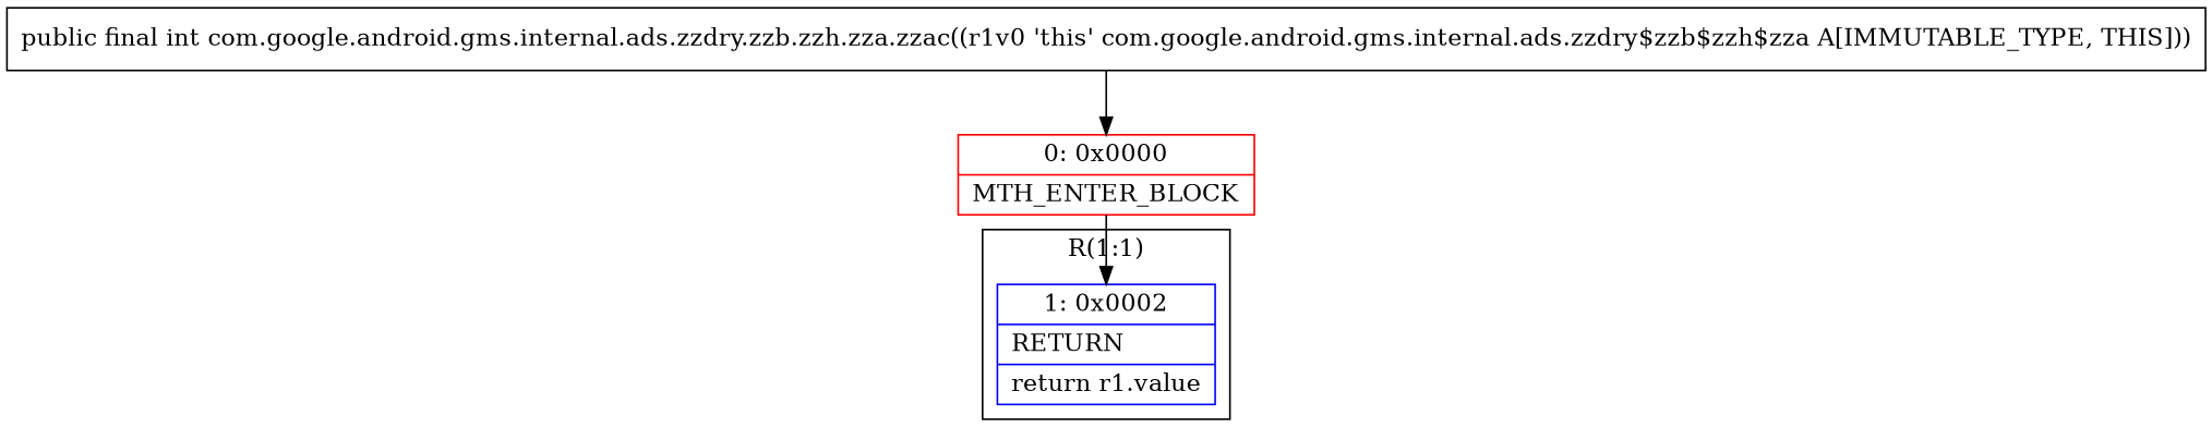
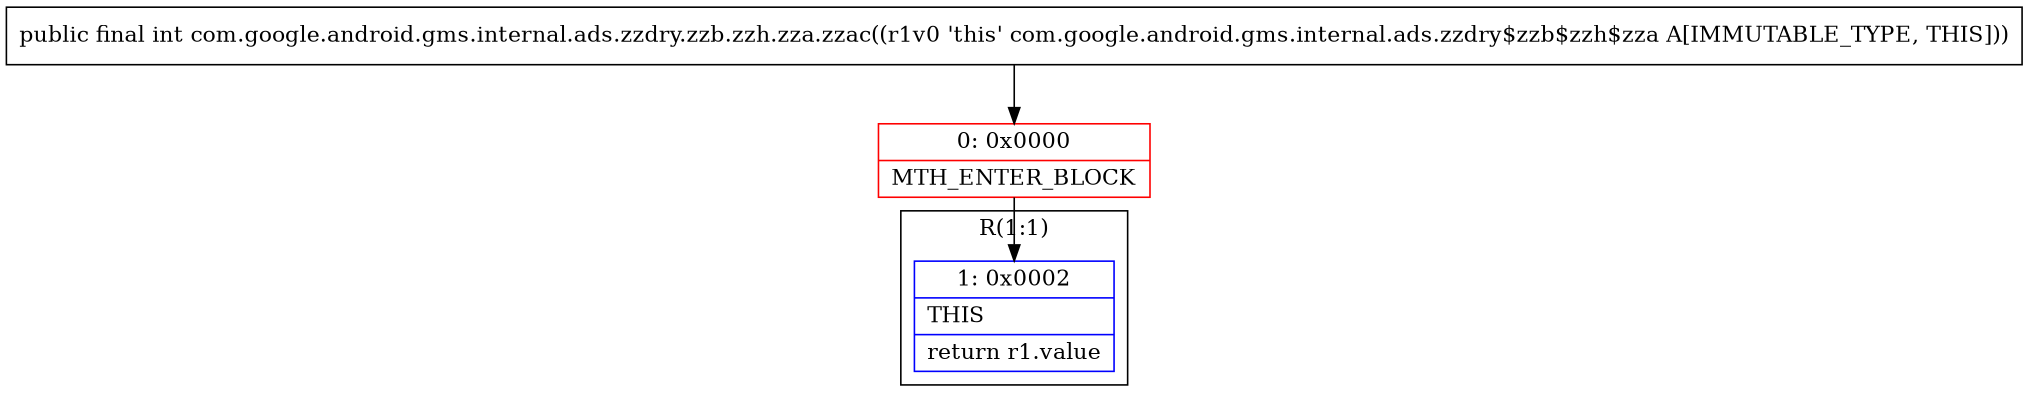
  digraph {
    node [shape=record]
-   n1 [color=blue label="{1\:\ 0x0002|RETURN\l|return r1.value\l}"]
+   n1 [color=blue label="{1\:\ 0x0002|THIS\l|return r1.value\l}"]
    n2 [color=red label="{0\:\ 0x0000|MTH_ENTER_BLOCK\l}"]
    n3 [label="{public final int com.google.android.gms.internal.ads.zzdry.zzb.zzh.zza.zzac((r1v0 'this' com.google.android.gms.internal.ads.zzdry$zzb$zzh$zza A[IMMUTABLE_TYPE, THIS])) }"]
    subgraph cluster_1 {
      label="R(1:1)"
      n1
    }
    n2 -> n1
    n3 -> n2
  }
